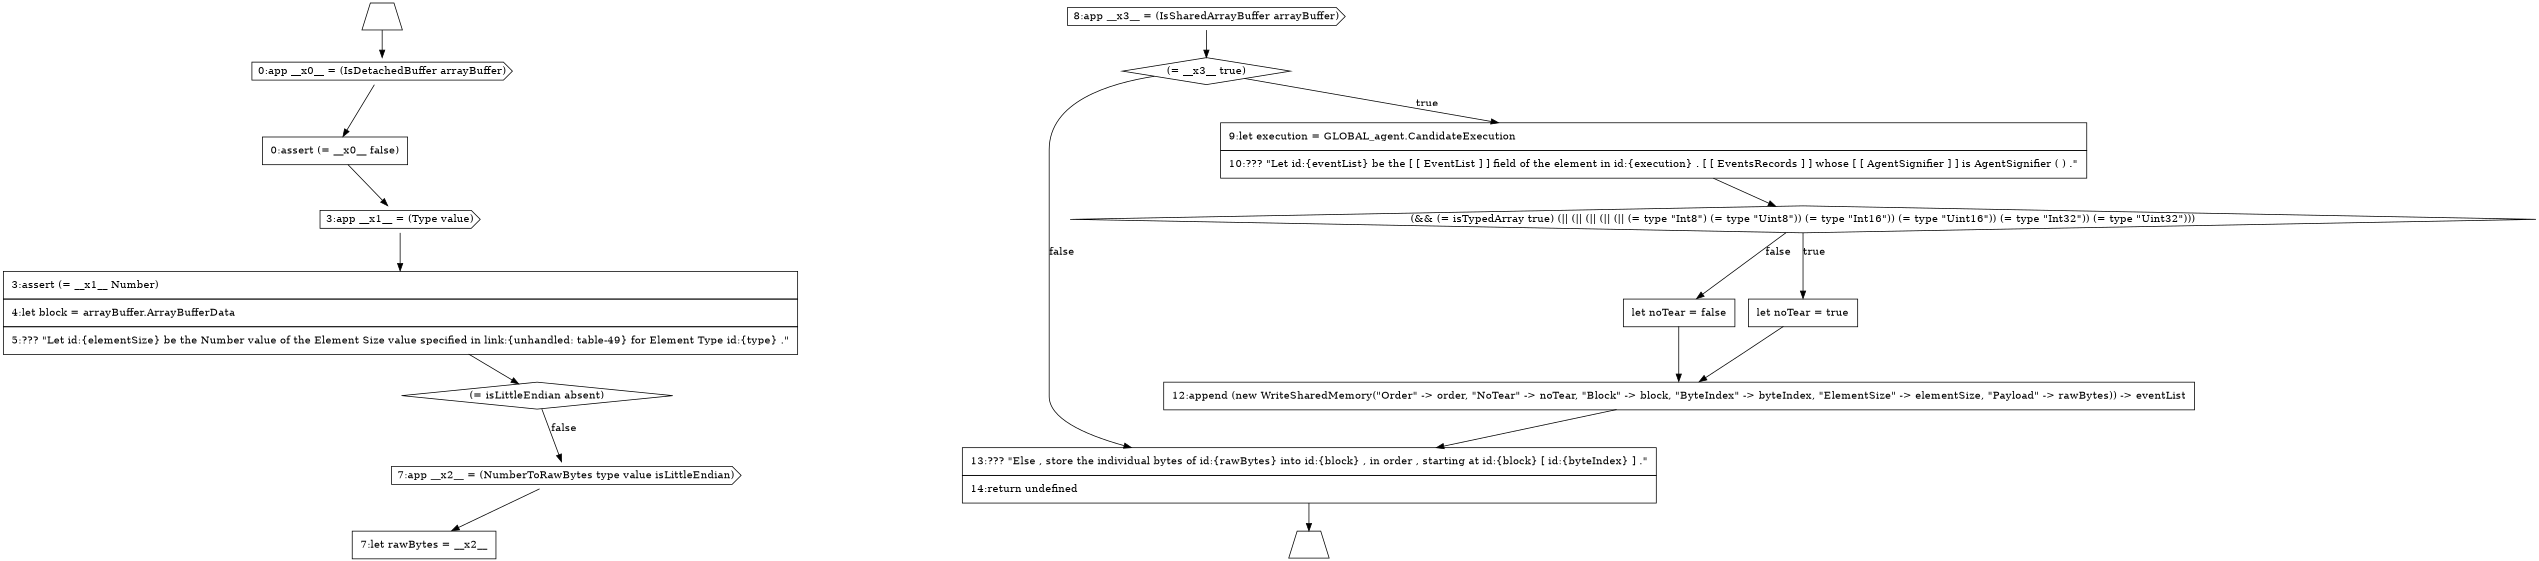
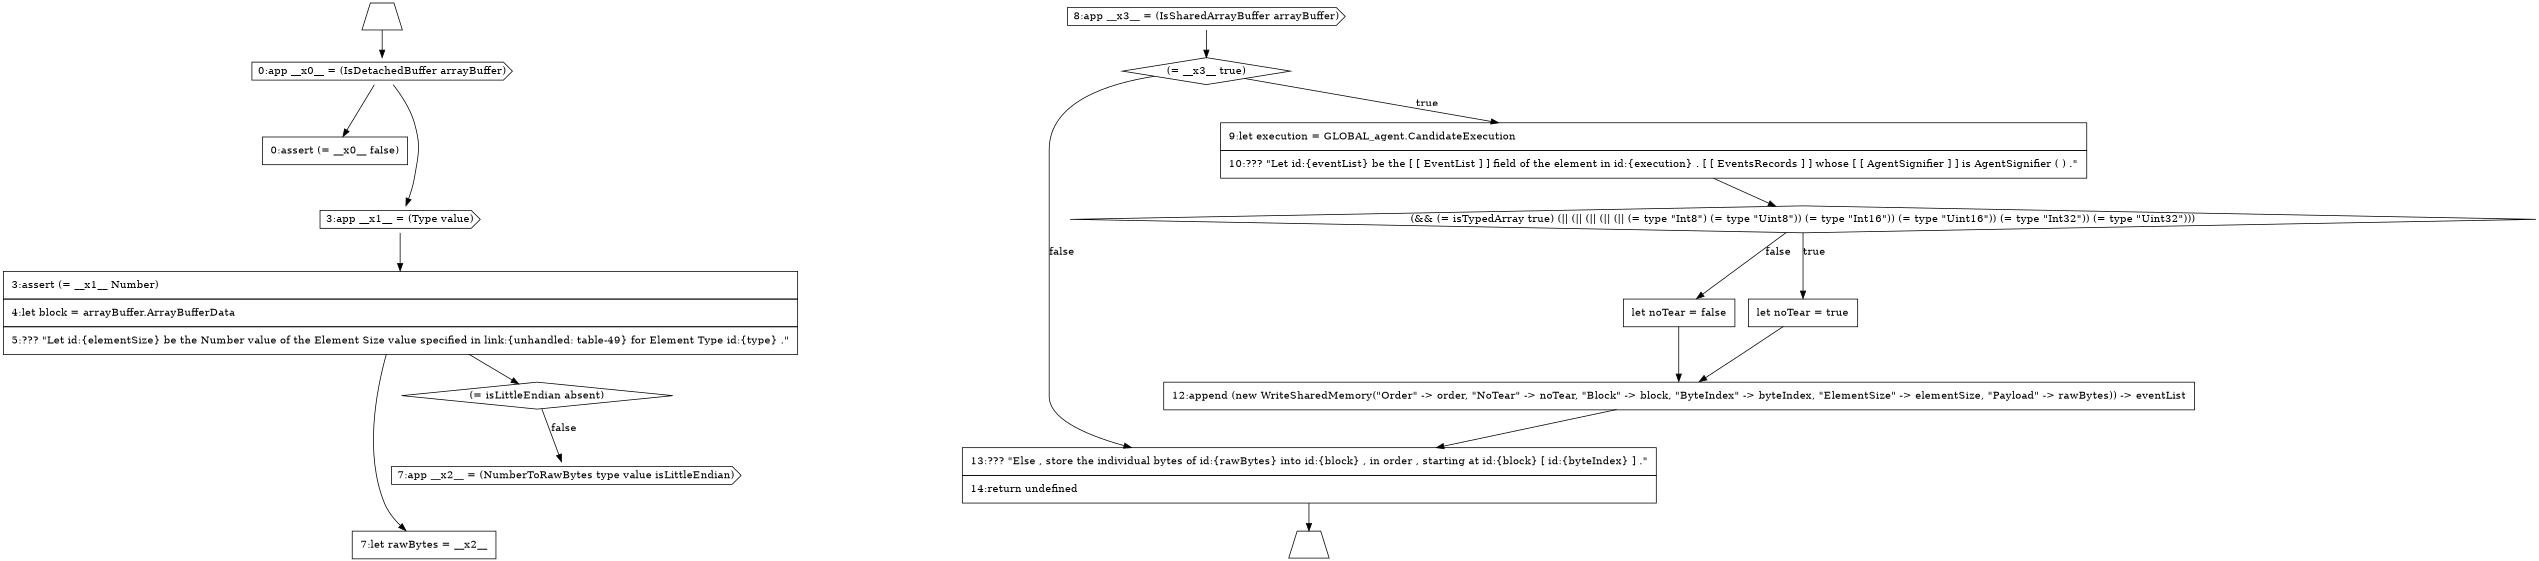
  digraph {
    node [color=black fillcolor=white shape=none style=filled]
    edge [color=black]
    n1 [label=<<font color="black">     <table border="0" cellborder="1" cellspacing="0" cellpadding="10">       <tr><td align="left">7:let rawBytes = __x2__</td></tr>     </table>   </font>> margin=0]
    n2 [label=<<font color="black">8:app __x3__ = (IsSharedArrayBuffer arrayBuffer)</font>> shape=cds]
    n3 [label=<<font color="black">(= __x3__ true)</font>> shape=diamond]
    n4 [label=<<font color="black">     <table border="0" cellborder="1" cellspacing="0" cellpadding="10">       <tr><td align="left">3:assert (= __x1__ Number)</td></tr>       <tr><td align="left">4:let block = arrayBuffer.ArrayBufferData</td></tr>       <tr><td align="left">5:??? &quot;Let id:{elementSize} be the Number value of the Element Size value specified in link:{unhandled: table-49} for Element Type id:{type} .&quot;</td></tr>     </table>   </font>> margin=0]
    n5 [label=<<font color="black">(= isLittleEndian absent)</font>> shape=diamond]
    n6 [label=<<font color="black">7:app __x2__ = (NumberToRawBytes type value isLittleEndian)</font>> shape=cds]
    n7 [label=<<font color="black">     <table border="0" cellborder="1" cellspacing="0" cellpadding="10">       <tr><td align="left">12:append (new WriteSharedMemory(&quot;Order&quot; -&gt; order, &quot;NoTear&quot; -&gt; noTear, &quot;Block&quot; -&gt; block, &quot;ByteIndex&quot; -&gt; byteIndex, &quot;ElementSize&quot; -&gt; elementSize, &quot;Payload&quot; -&gt; rawBytes)) -&gt; eventList</td></tr>     </table>   </font>> margin=0]
    n8 [label=<<font color="black">     <table border="0" cellborder="1" cellspacing="0" cellpadding="10">       <tr><td align="left">13:??? &quot;Else , store the individual bytes of id:{rawBytes} into id:{block} , in order , starting at id:{block} [ id:{byteIndex} ] .&quot;</td></tr>       <tr><td align="left">14:return undefined</td></tr>     </table>   </font>> margin=0]
    n9 [label=" " shape=trapezium]
    n10 [label=<<font color="black">(&amp;&amp; (= isTypedArray true) (|| (|| (|| (|| (|| (= type &quot;Int8&quot;) (= type &quot;Uint8&quot;)) (= type &quot;Int16&quot;)) (= type &quot;Uint16&quot;)) (= type &quot;Int32&quot;)) (= type &quot;Uint32&quot;)))</font>> shape=diamond]
    n11 [label=<<font color="black">     <table border="0" cellborder="1" cellspacing="0" cellpadding="10">       <tr><td align="left">let noTear = false</td></tr>     </table>   </font>> margin=0]
    n12 [label=<<font color="black">     <table border="0" cellborder="1" cellspacing="0" cellpadding="10">       <tr><td align="left">let noTear = true</td></tr>     </table>   </font>> margin=0]
    n13 [label=<<font color="black">     <table border="0" cellborder="1" cellspacing="0" cellpadding="10">       <tr><td align="left">9:let execution = GLOBAL_agent.CandidateExecution</td></tr>       <tr><td align="left">10:??? &quot;Let id:{eventList} be the [ [ EventList ] ] field of the element in id:{execution} . [ [ EventsRecords ] ] whose [ [ AgentSignifier ] ] is AgentSignifier ( ) .&quot;</td></tr>     </table>   </font>> margin=0]
    n14 [label=<<font color="black">0:app __x0__ = (IsDetachedBuffer arrayBuffer)</font>> shape=cds]
    n15 [label=<<font color="black">     <table border="0" cellborder="1" cellspacing="0" cellpadding="10">       <tr><td align="left">0:assert (= __x0__ false)</td></tr>     </table>   </font>> margin=0]
    n16 [label=<<font color="black">3:app __x1__ = (Type value)</font>> shape=cds]
    n17 [label=" " shape=trapezium]
    n2 -> n3
    n3 -> n8 [label=<<font color="black">false</font>>]
    n3 -> n13 [label=<<font color="black">true</font>>]
    n4 -> n5
    n5 -> n6 [label=<<font color="black">false</font>>]
-   n6 -> n1
+   n4 -> n1
    n7 -> n8
    n8 -> n9
    n10 -> n11 [label=<<font color="black">false</font>>]
    n10 -> n12 [label=<<font color="black">true</font>>]
    n11 -> n7
    n12 -> n7
    n13 -> n10
    n14 -> n15
-   n15 -> n16
+   n14 -> n16
    n16 -> n4
    n17 -> n14
  }
